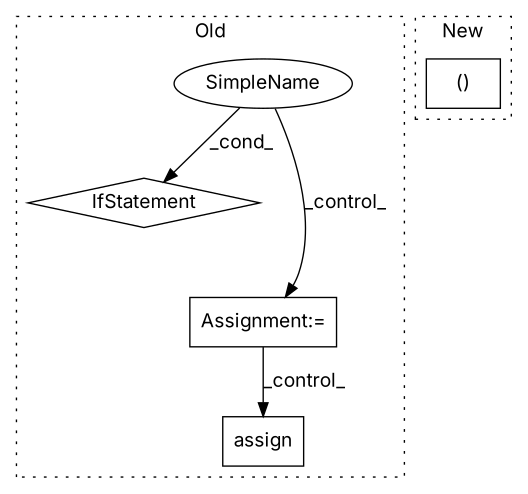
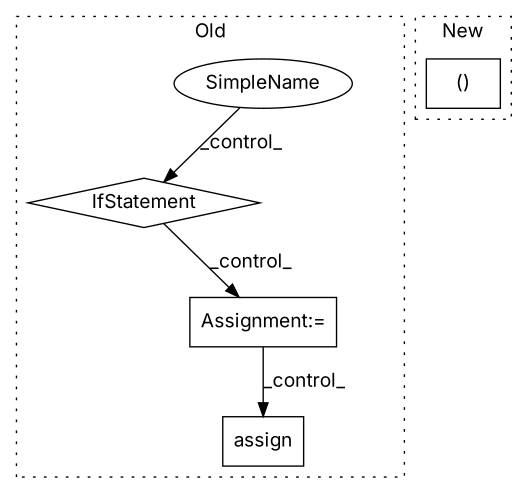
  digraph {
    fontname=Inter
    node [fontname=Inter shape=box]
    edge [fontname=Inter]
    n1 [a=32 l="7,1" label=assign s="2509,2540"]
    n2 [a=25 l="4,2" label=IfStatement s="1628,1646" shape=diamond]
    n3 [a=42 label=SimpleName shape=ellipse]
    n4 [a=7 l=1 label="Assignment:=" s=2041]
    n5 [a=106 l=27 label="()" s=2774]
    subgraph cluster_1 {
      label=Old
      style=dotted
      n1
      n2
      n3
      n4
    }
    subgraph cluster_2 {
      label=New
      style=dotted
      n5
    }
-   n3 -> n4 [label=_control_]
-   n3 -> n2 [label=_cond_]
+   n2 -> n4 [label=_control_]
+   n3 -> n2 [label=_control_]
    n4 -> n1 [label=_control_]
  }
